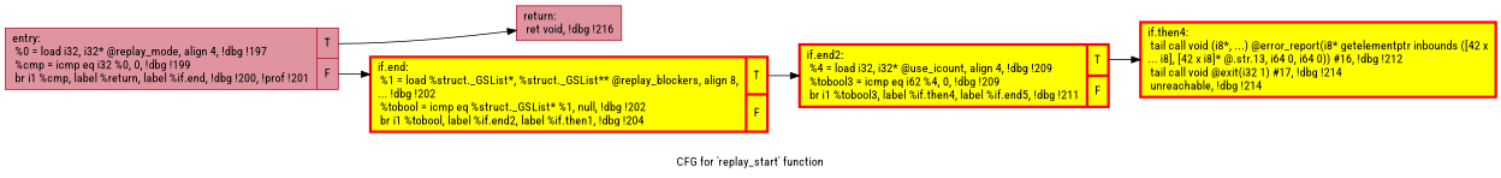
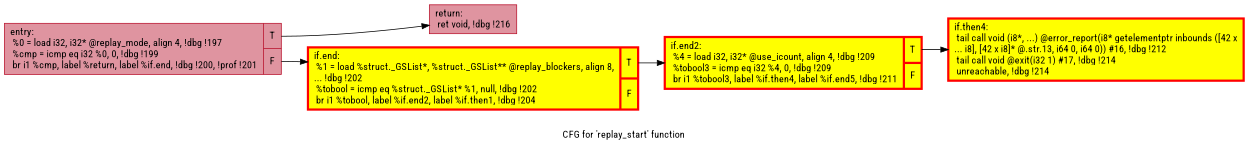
  digraph {
    fontname="Roboto Condensed"
    label="CFG for 'replay_start' function"
    rankdir=LR
    node [color=red fillcolor=yellow fontname="Roboto Condensed" shape=record style=filled penwidth=3.0]
    edge [fontname="Roboto Condensed" tailport=s0]
    n1 [color="#b70d28ff" fillcolor="#b70d2870" label="{entry:\l  %0 = load i32, i32* @replay_mode, align 4, !dbg !197\l  %cmp = icmp eq i32 %0, 0, !dbg !199\l  br i1 %cmp, label %return, label %if.end, !dbg !200, !prof !201\l|{<s0>T|<s1>F}}" penwidth=""]
    n2 [color="#b70d28ff" fillcolor="#b70d2870" label="{return:                                           \l  ret void, !dbg !216\l}" penwidth=""]
    n3 [label="{if.end:                                           \l  %1 = load %struct._GSList*, %struct._GSList** @replay_blockers, align 8,\l... !dbg !202\l  %tobool = icmp eq %struct._GSList* %1, null, !dbg !202\l  br i1 %tobool, label %if.end2, label %if.then1, !dbg !204\l|{<s0>T|<s1>F}}"]
-   n4 [label="{if.end2:                                          \l  %4 = load i32, i32* @use_icount, align 4, !dbg !209\l  %tobool3 = icmp eq i62 %4, 0, !dbg !209\l  br i1 %tobool3, label %if.then4, label %if.end5, !dbg !211\l|{<s0>T|<s1>F}}"]
+   n4 [label="{if.end2:                                          \l  %4 = load i32, i32* @use_icount, align 4, !dbg !209\l  %tobool3 = icmp eq i32 %4, 0, !dbg !209\l  br i1 %tobool3, label %if.then4, label %if.end5, !dbg !211\l|{<s0>T|<s1>F}}"]
    n5 [label="{if.then4:                                         \l  tail call void (i8*, ...) @error_report(i8* getelementptr inbounds ([42 x\l... i8], [42 x i8]* @.str.13, i64 0, i64 0)) #16, !dbg !212\l  tail call void @exit(i32 1) #17, !dbg !214\l  unreachable, !dbg !214\l}"]
    n1 -> n2
    n1 -> n3 [tailport=s1]
    n3 -> n4
    n4 -> n5
  }
